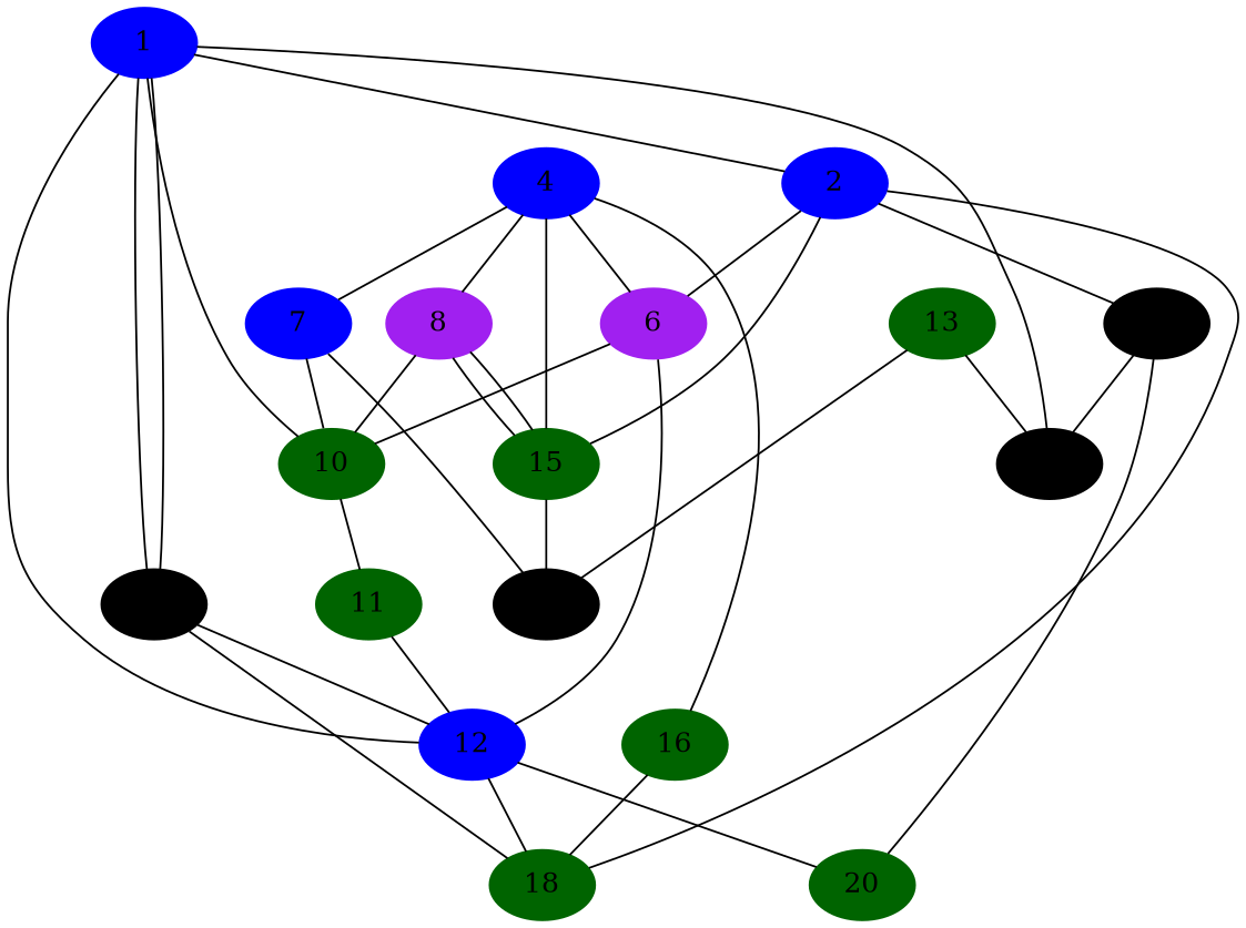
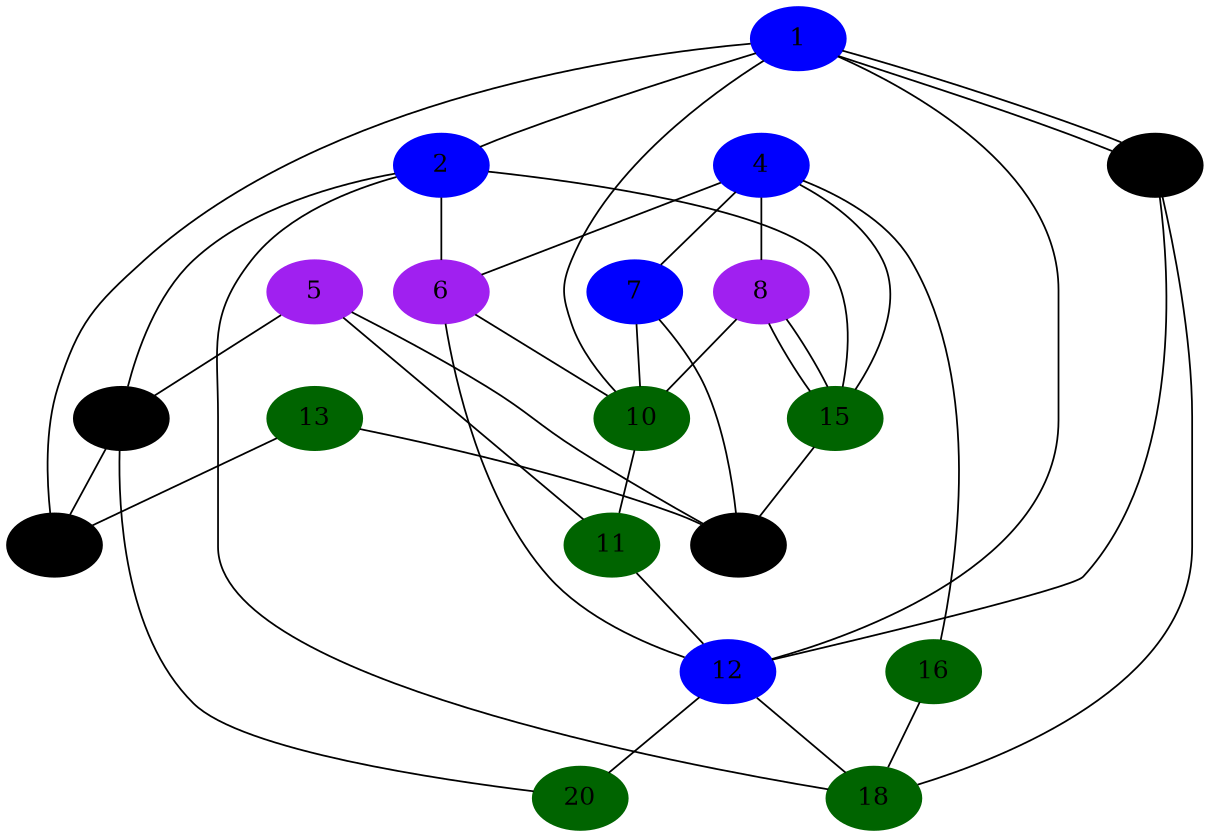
  graph {
    node [color=darkgreen style=filled]
    1 [color=blue]
    2 [color=blue]
    9 [color=black]
    10
    12 [color=blue]
    17 [color=black]
    6 [color=purple]
    14 [color=black]
    15
    18
    11
    20
    19 [color=black]
    13
    4 [color=blue]
    7 [color=blue]
    8 [color=purple]
    16
+   5 [color=purple]
    1 -- 2
    1 -- 9
    1 -- 9
    1 -- 10
    1 -- 12
    1 -- 17
    2 -- 6
    2 -- 14
    2 -- 15
    2 -- 18
    9 -- 12
    9 -- 18
    10 -- 11
    12 -- 18
    12 -- 20
    6 -- 10
    6 -- 12
    14 -- 17
    14 -- 20
    15 -- 19
    11 -- 12
    13 -- 17
    13 -- 19
    4 -- 6
    4 -- 15
    4 -- 7
    4 -- 8
    4 -- 16
    7 -- 10
    7 -- 19
    8 -- 10
    8 -- 15
    8 -- 15
    16 -- 18
+   5 -- 14
+   5 -- 11
+   5 -- 19
  }
